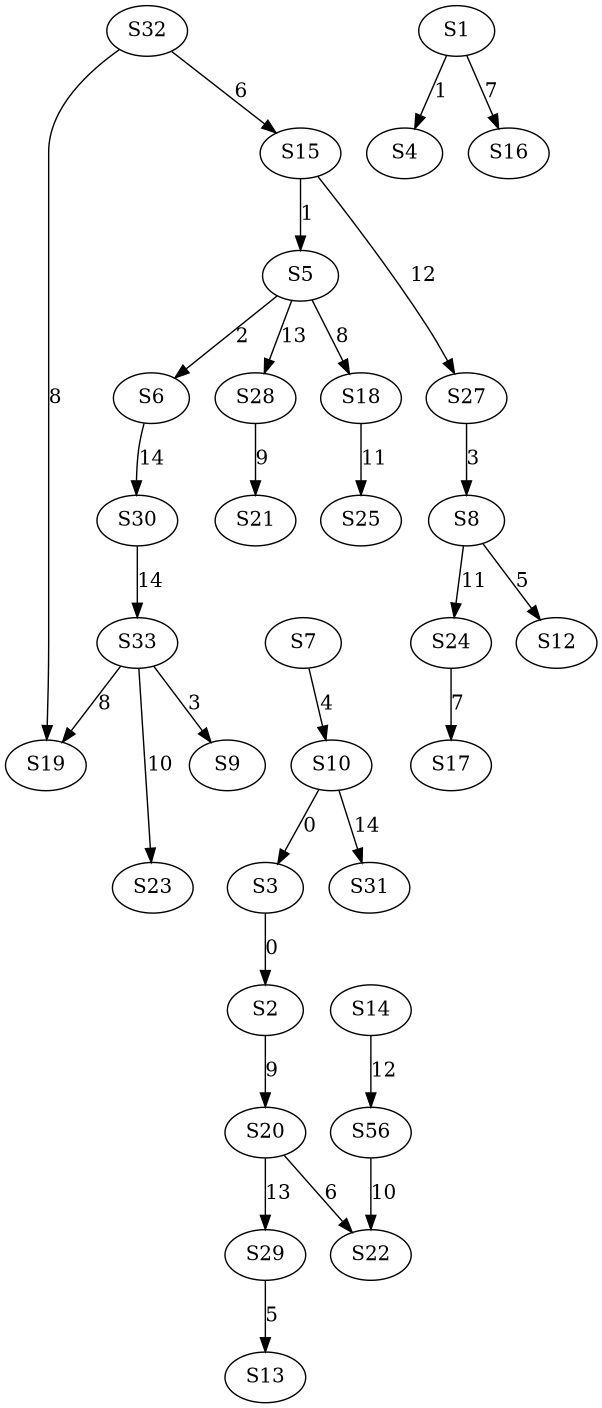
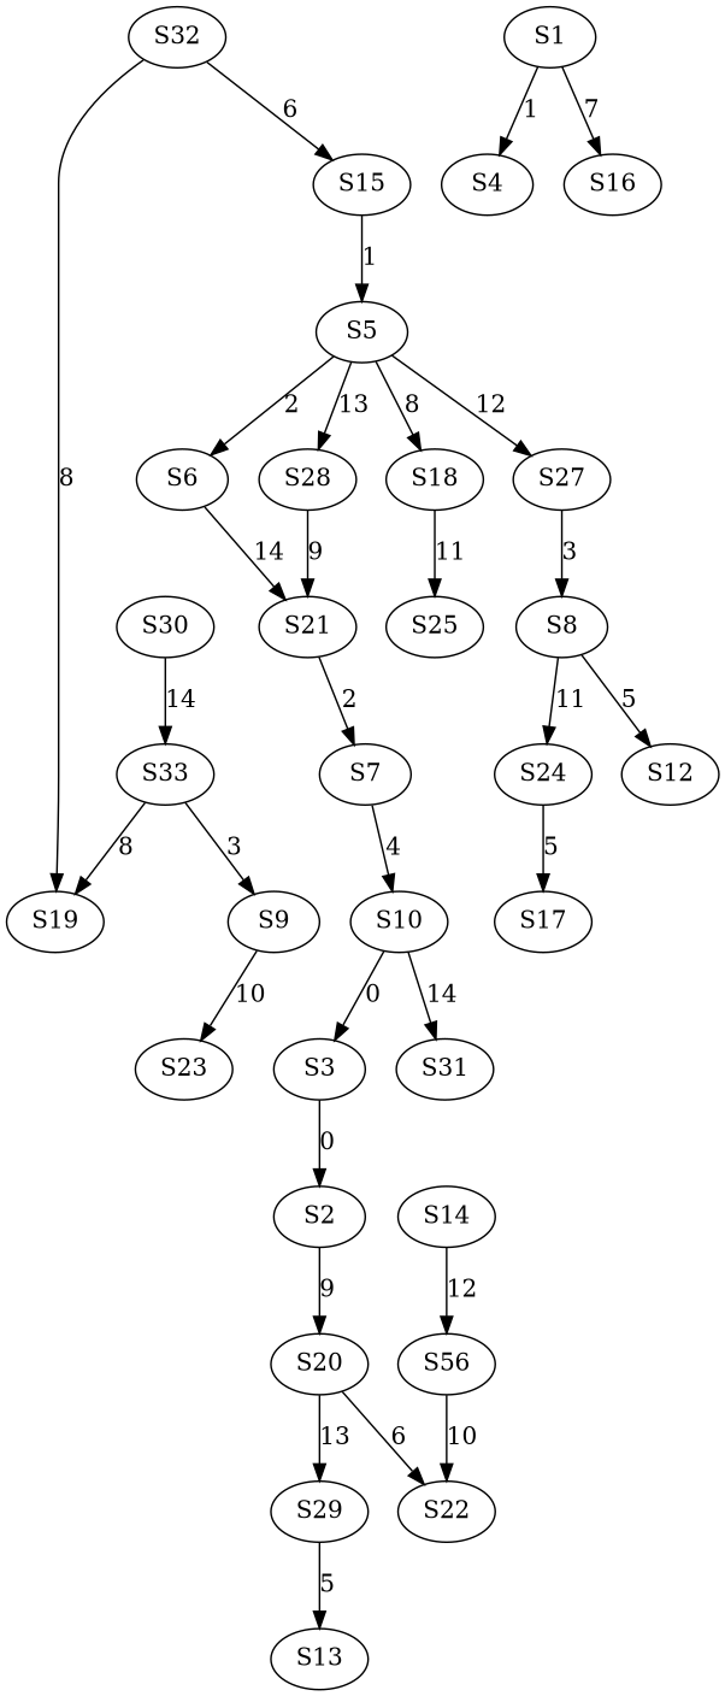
  strict digraph {
    S3
    S2
    S20
    S22
    S29
    S10
    S31
    S1
    S4
    S16
    S15
    S5
    S27
    S6
    S18
    S28
    S8
    S30
    S25
    S21
    S33
    S7
    S12
    S24
    S17
    S9
    S19
    S23
    n29 [label=S56]
    S32
    S13
    S14
    S3 -> S2 [label=0]
    S2 -> S20 [label=9]
    S20 -> S22 [label=6]
    S20 -> S29 [label=13]
    S29 -> S13 [label=5]
    S10 -> S3 [label=0]
    S10 -> S31 [label=14]
    S1 -> S4 [label=1]
    S1 -> S16 [label=7]
    S15 -> S5 [label=1]
-   S15 -> S27 [label=12]
+   S5 -> S27 [label=12]
    S5 -> S6 [label=2]
    S5 -> S18 [label=8]
    S5 -> S28 [label=13]
    S27 -> S8 [label=3]
-   S6 -> S30 [label=14]
+   S6 -> S21 [label=14]
    S18 -> S25 [label=11]
    S28 -> S21 [label=9]
    S8 -> S12 [label=5]
    S8 -> S24 [label=11]
    S30 -> S33 [label=14]
+   S21 -> S7 [label=2]
    S33 -> S9 [label=3]
    S33 -> S19 [label=8]
-   S33 -> S23 [label=10]
+   S9 -> S23 [label=10]
    S7 -> S10 [label=4]
-   S24 -> S17 [label=7]
+   S24 -> S17 [label=5]
    n29 -> S22 [label=10]
    S32 -> S15 [label=6]
    S32 -> S19 [label=8]
    S14 -> n29 [label=12]
  }
